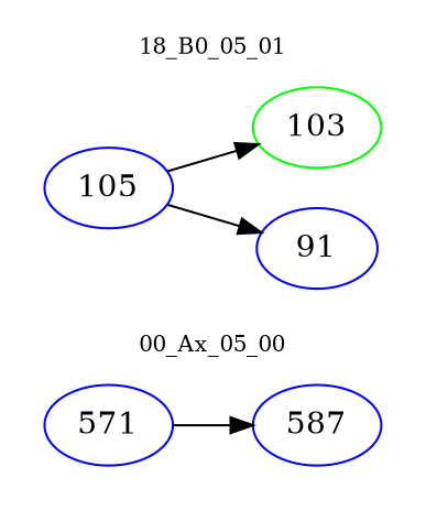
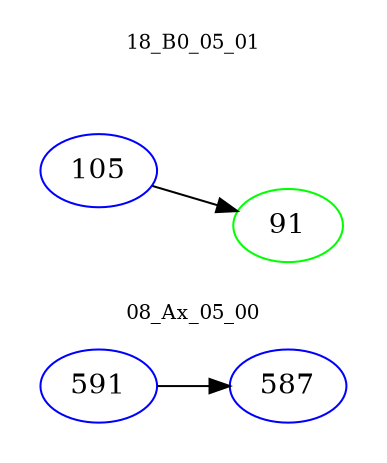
  digraph {
    rankdir=LR
    node [color=blue]
    edge [color=black]
-   n1 [label=571]
+   n1 [label=591]
    n2 [label=587]
    n3 [label=105]
-   n4 [label=91]
-   n5 [color=green label=103]
+   n4 [color=green label=91]
    subgraph cluster_1 {
      color=white
      fontsize=10
-     label="00_Ax_05_00"
+     label="08_Ax_05_00"
      n1
      n2
    }
    subgraph cluster_2 {
      color=white
      fontsize=10
      label="18_B0_05_01"
      n3
      n4
-     n5
    }
    n1 -> n2
    n3 -> n4
-   n3 -> n5
  }
